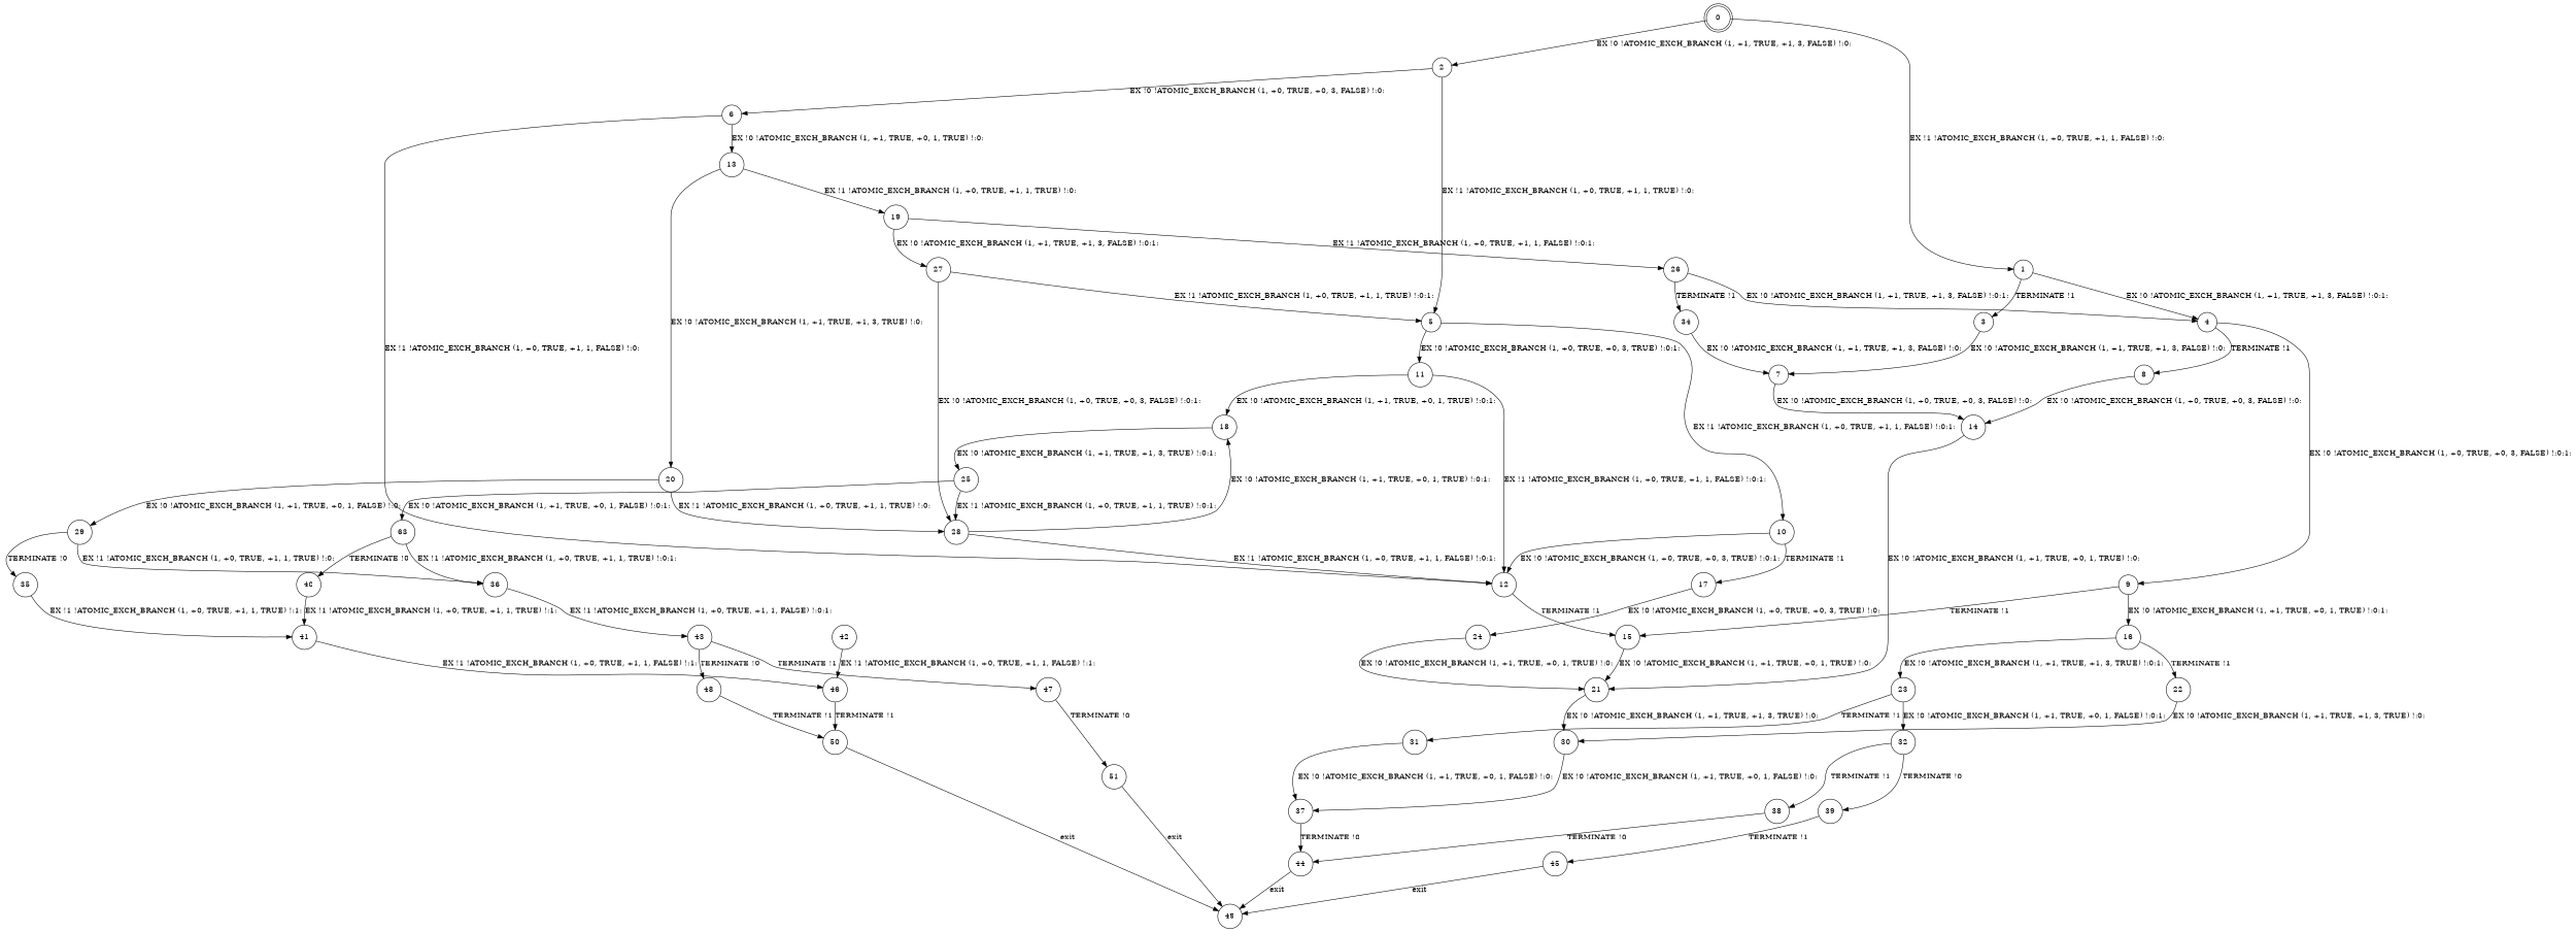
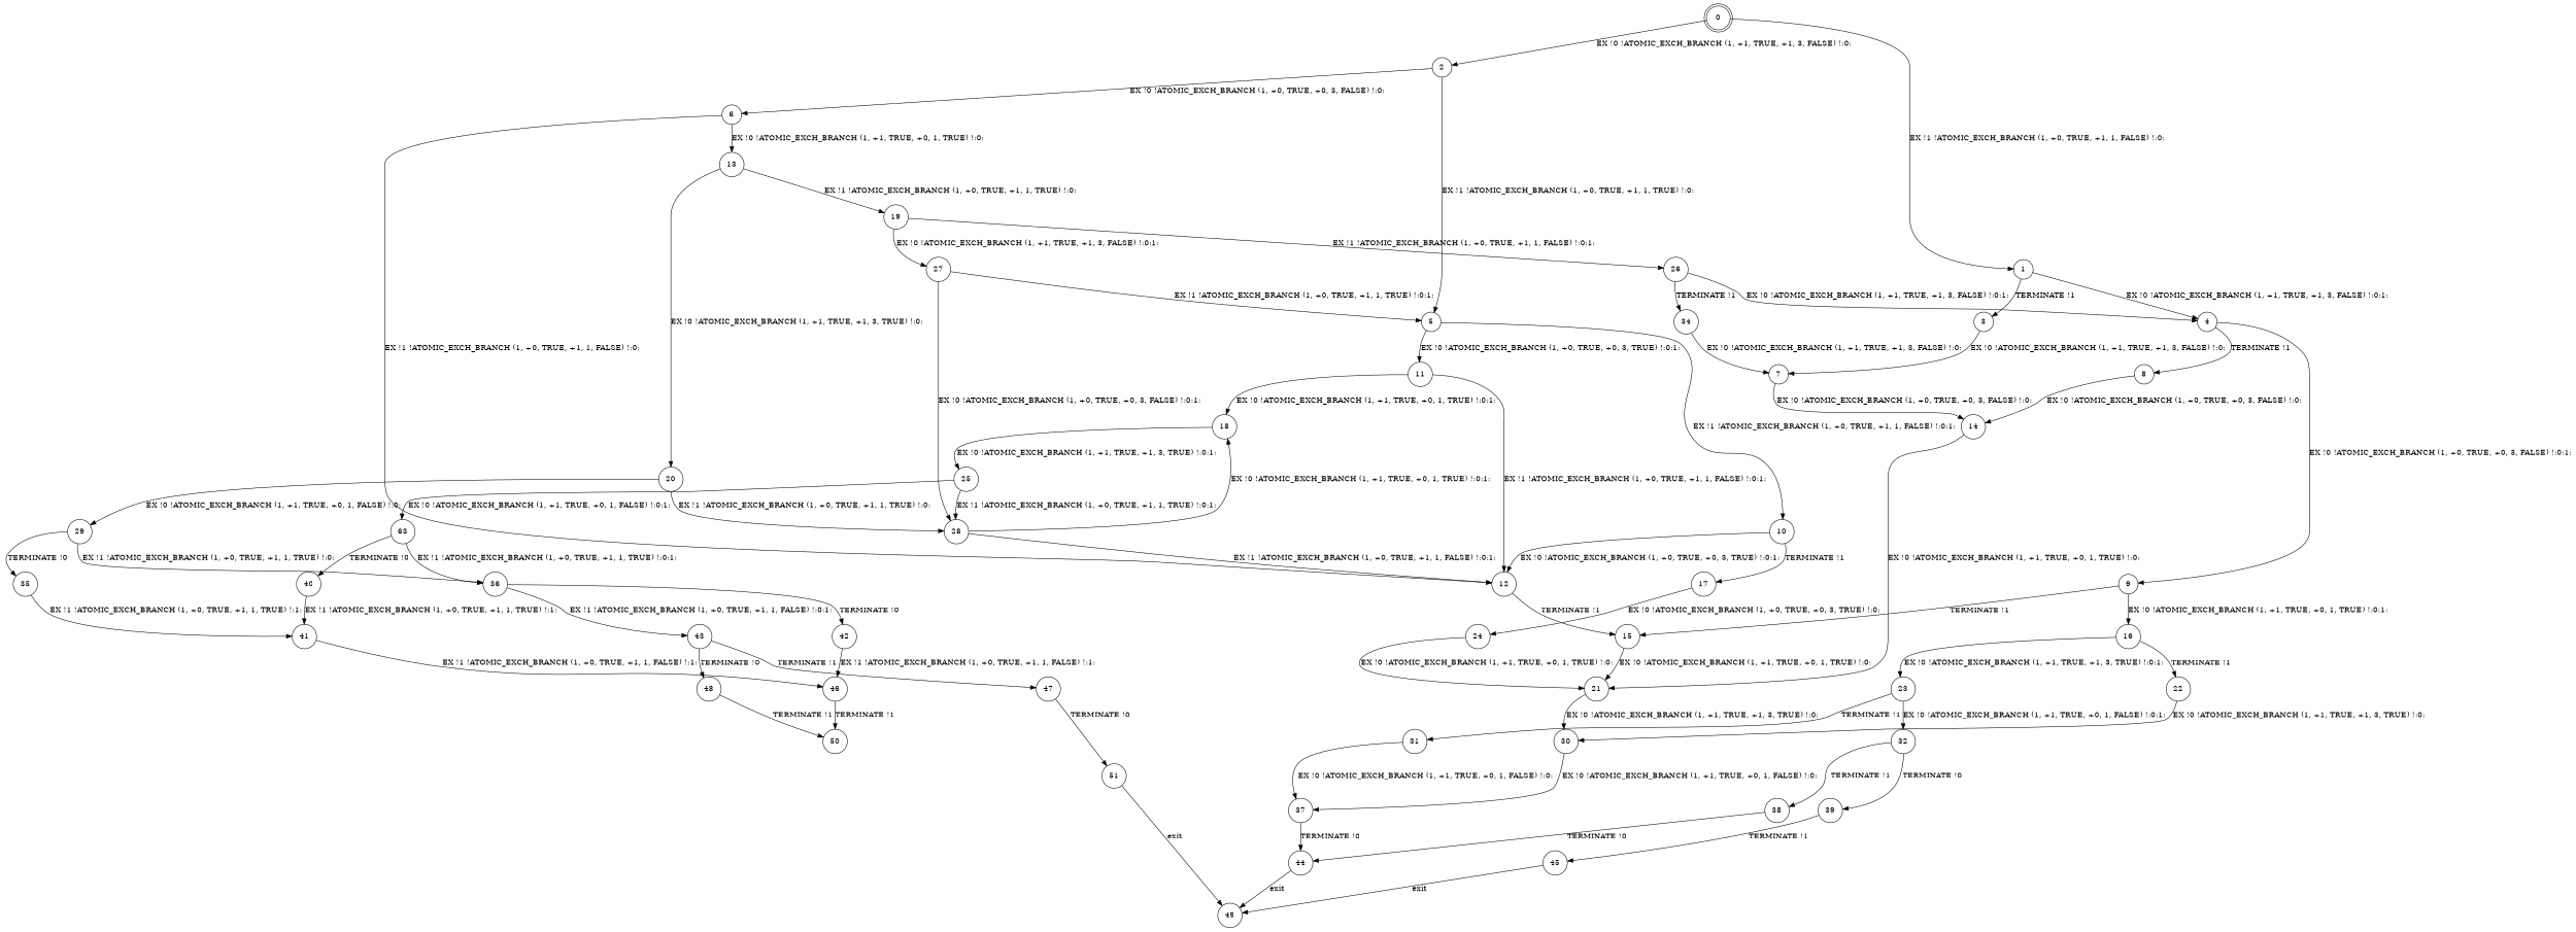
  digraph {
    node [shape=circle]
    0 [peripheries=2]
    1
    2
    3
    4
    5
    6
    7
    8
    9
    10
    11
    12
    13
    14
    15
    16
    17
    18
    19
    20
    21
    22
    23
    24
    25
    26
    27
    28
    29
    30
    31
    32
    n34 [label=63]
    34
    35
    36
    37
    38
    39
    40
    41
    42
    43
    44
    45
    46
    47
    48
    49
    50
    51
    0 -> 1 [label="EX !1 !ATOMIC_EXCH_BRANCH (1, +0, TRUE, +1, 1, FALSE) !:0:"]
    0 -> 2 [label="EX !0 !ATOMIC_EXCH_BRANCH (1, +1, TRUE, +1, 3, FALSE) !:0:"]
    1 -> 3 [label="TERMINATE !1"]
    1 -> 4 [label="EX !0 !ATOMIC_EXCH_BRANCH (1, +1, TRUE, +1, 3, FALSE) !:0:1:"]
    2 -> 5 [label="EX !1 !ATOMIC_EXCH_BRANCH (1, +0, TRUE, +1, 1, TRUE) !:0:"]
    2 -> 6 [label="EX !0 !ATOMIC_EXCH_BRANCH (1, +0, TRUE, +0, 3, FALSE) !:0:"]
    3 -> 7 [label="EX !0 !ATOMIC_EXCH_BRANCH (1, +1, TRUE, +1, 3, FALSE) !:0:"]
    4 -> 8 [label="TERMINATE !1"]
    4 -> 9 [label="EX !0 !ATOMIC_EXCH_BRANCH (1, +0, TRUE, +0, 3, FALSE) !:0:1:"]
    5 -> 10 [label="EX !1 !ATOMIC_EXCH_BRANCH (1, +0, TRUE, +1, 1, FALSE) !:0:1:"]
    5 -> 11 [label="EX !0 !ATOMIC_EXCH_BRANCH (1, +0, TRUE, +0, 3, TRUE) !:0:1:"]
    6 -> 12 [label="EX !1 !ATOMIC_EXCH_BRANCH (1, +0, TRUE, +1, 1, FALSE) !:0:"]
    6 -> 13 [label="EX !0 !ATOMIC_EXCH_BRANCH (1, +1, TRUE, +0, 1, TRUE) !:0:"]
    7 -> 14 [label="EX !0 !ATOMIC_EXCH_BRANCH (1, +0, TRUE, +0, 3, FALSE) !:0:"]
    8 -> 14 [label="EX !0 !ATOMIC_EXCH_BRANCH (1, +0, TRUE, +0, 3, FALSE) !:0:"]
    9 -> 15 [label="TERMINATE !1"]
    9 -> 16 [label="EX !0 !ATOMIC_EXCH_BRANCH (1, +1, TRUE, +0, 1, TRUE) !:0:1:"]
    10 -> 12 [label="EX !0 !ATOMIC_EXCH_BRANCH (1, +0, TRUE, +0, 3, TRUE) !:0:1:"]
    10 -> 17 [label="TERMINATE !1"]
    11 -> 12 [label="EX !1 !ATOMIC_EXCH_BRANCH (1, +0, TRUE, +1, 1, FALSE) !:0:1:"]
    11 -> 18 [label="EX !0 !ATOMIC_EXCH_BRANCH (1, +1, TRUE, +0, 1, TRUE) !:0:1:"]
    12 -> 15 [label="TERMINATE !1"]
    13 -> 19 [label="EX !1 !ATOMIC_EXCH_BRANCH (1, +0, TRUE, +1, 1, TRUE) !:0:"]
    13 -> 20 [label="EX !0 !ATOMIC_EXCH_BRANCH (1, +1, TRUE, +1, 3, TRUE) !:0:"]
    14 -> 21 [label="EX !0 !ATOMIC_EXCH_BRANCH (1, +1, TRUE, +0, 1, TRUE) !:0:"]
    15 -> 21 [label="EX !0 !ATOMIC_EXCH_BRANCH (1, +1, TRUE, +0, 1, TRUE) !:0:"]
    16 -> 22 [label="TERMINATE !1"]
    16 -> 23 [label="EX !0 !ATOMIC_EXCH_BRANCH (1, +1, TRUE, +1, 3, TRUE) !:0:1:"]
    17 -> 24 [label="EX !0 !ATOMIC_EXCH_BRANCH (1, +0, TRUE, +0, 3, TRUE) !:0:"]
    18 -> 25 [label="EX !0 !ATOMIC_EXCH_BRANCH (1, +1, TRUE, +1, 3, TRUE) !:0:1:"]
    19 -> 26 [label="EX !1 !ATOMIC_EXCH_BRANCH (1, +0, TRUE, +1, 1, FALSE) !:0:1:"]
    19 -> 27 [label="EX !0 !ATOMIC_EXCH_BRANCH (1, +1, TRUE, +1, 3, FALSE) !:0:1:"]
    20 -> 28 [label="EX !1 !ATOMIC_EXCH_BRANCH (1, +0, TRUE, +1, 1, TRUE) !:0:"]
    20 -> 29 [label="EX !0 !ATOMIC_EXCH_BRANCH (1, +1, TRUE, +0, 1, FALSE) !:0:"]
    21 -> 30 [label="EX !0 !ATOMIC_EXCH_BRANCH (1, +1, TRUE, +1, 3, TRUE) !:0:"]
    22 -> 30 [label="EX !0 !ATOMIC_EXCH_BRANCH (1, +1, TRUE, +1, 3, TRUE) !:0:"]
    23 -> 31 [label="TERMINATE !1"]
    23 -> 32 [label="EX !0 !ATOMIC_EXCH_BRANCH (1, +1, TRUE, +0, 1, FALSE) !:0:1:"]
    24 -> 21 [label="EX !0 !ATOMIC_EXCH_BRANCH (1, +1, TRUE, +0, 1, TRUE) !:0:"]
    25 -> 28 [label="EX !1 !ATOMIC_EXCH_BRANCH (1, +0, TRUE, +1, 1, TRUE) !:0:1:"]
    25 -> n34 [label="EX !0 !ATOMIC_EXCH_BRANCH (1, +1, TRUE, +0, 1, FALSE) !:0:1:"]
    26 -> 4 [label="EX !0 !ATOMIC_EXCH_BRANCH (1, +1, TRUE, +1, 3, FALSE) !:0:1:"]
    26 -> 34 [label="TERMINATE !1"]
    27 -> 5 [label="EX !1 !ATOMIC_EXCH_BRANCH (1, +0, TRUE, +1, 1, TRUE) !:0:1:"]
    27 -> 28 [label="EX !0 !ATOMIC_EXCH_BRANCH (1, +0, TRUE, +0, 3, FALSE) !:0:1:"]
    28 -> 12 [label="EX !1 !ATOMIC_EXCH_BRANCH (1, +0, TRUE, +1, 1, FALSE) !:0:1:"]
    28 -> 18 [label="EX !0 !ATOMIC_EXCH_BRANCH (1, +1, TRUE, +0, 1, TRUE) !:0:1:"]
    29 -> 35 [label="TERMINATE !0"]
    29 -> 36 [label="EX !1 !ATOMIC_EXCH_BRANCH (1, +0, TRUE, +1, 1, TRUE) !:0:"]
    30 -> 37 [label="EX !0 !ATOMIC_EXCH_BRANCH (1, +1, TRUE, +0, 1, FALSE) !:0:"]
    31 -> 37 [label="EX !0 !ATOMIC_EXCH_BRANCH (1, +1, TRUE, +0, 1, FALSE) !:0:"]
    32 -> 38 [label="TERMINATE !1"]
    32 -> 39 [label="TERMINATE !0"]
    n34 -> 36 [label="EX !1 !ATOMIC_EXCH_BRANCH (1, +0, TRUE, +1, 1, TRUE) !:0:1:"]
    n34 -> 40 [label="TERMINATE !0"]
    34 -> 7 [label="EX !0 !ATOMIC_EXCH_BRANCH (1, +1, TRUE, +1, 3, FALSE) !:0:"]
    35 -> 41 [label="EX !1 !ATOMIC_EXCH_BRANCH (1, +0, TRUE, +1, 1, TRUE) !:1:"]
+   36 -> 42 [label="TERMINATE !0"]
    36 -> 43 [label="EX !1 !ATOMIC_EXCH_BRANCH (1, +0, TRUE, +1, 1, FALSE) !:0:1:"]
    37 -> 44 [label="TERMINATE !0"]
    38 -> 44 [label="TERMINATE !0"]
    39 -> 45 [label="TERMINATE !1"]
    40 -> 41 [label="EX !1 !ATOMIC_EXCH_BRANCH (1, +0, TRUE, +1, 1, TRUE) !:1:"]
    41 -> 46 [label="EX !1 !ATOMIC_EXCH_BRANCH (1, +0, TRUE, +1, 1, FALSE) !:1:"]
    42 -> 46 [label="EX !1 !ATOMIC_EXCH_BRANCH (1, +0, TRUE, +1, 1, FALSE) !:1:"]
    43 -> 47 [label="TERMINATE !1"]
    43 -> 48 [label="TERMINATE !0"]
    44 -> 49 [label=exit]
    45 -> 49 [label=exit]
    46 -> 50 [label="TERMINATE !1"]
    47 -> 51 [label="TERMINATE !0"]
    48 -> 50 [label="TERMINATE !1"]
-   50 -> 49 [label=exit]
    51 -> 49 [label=exit]
  }
